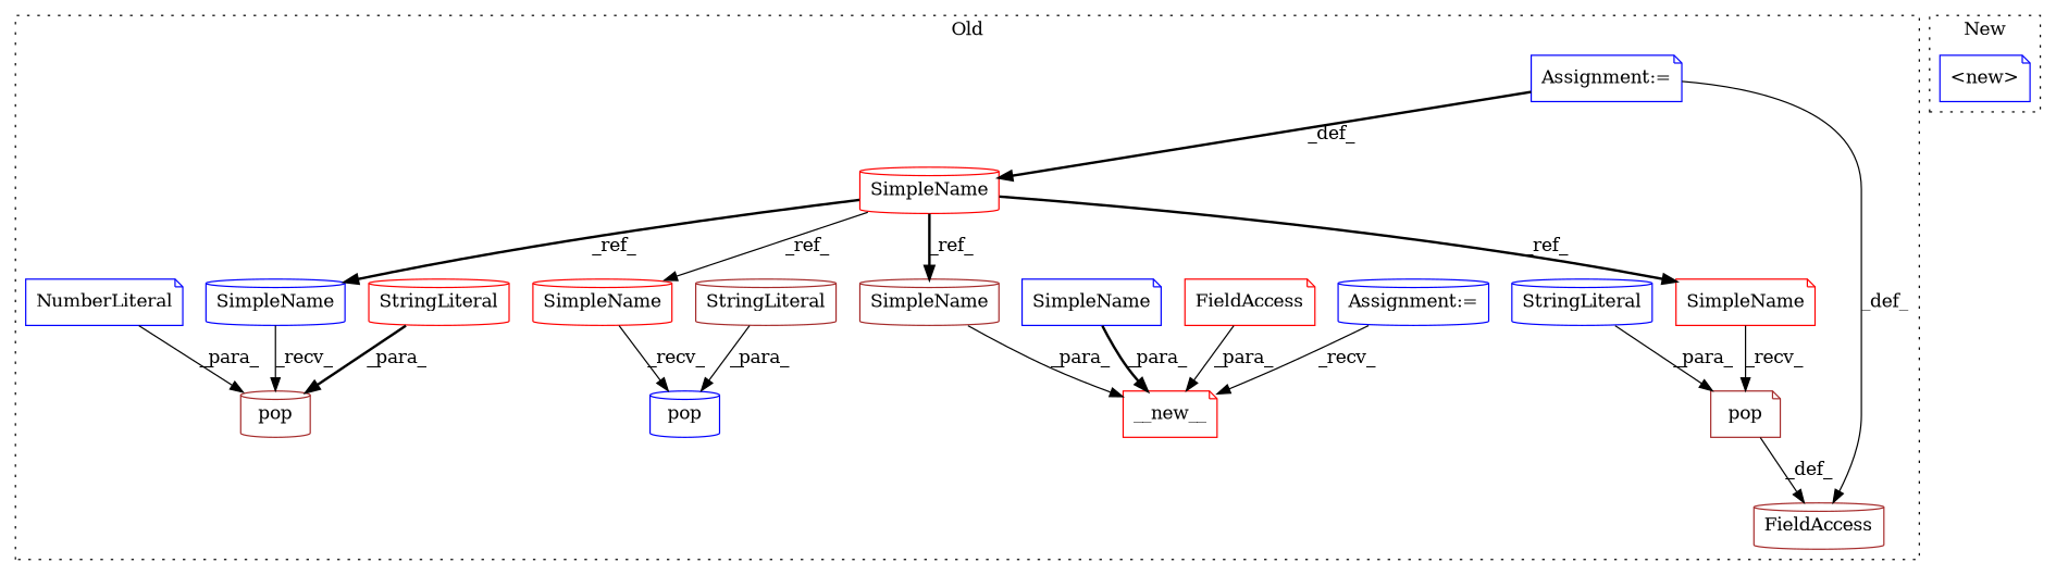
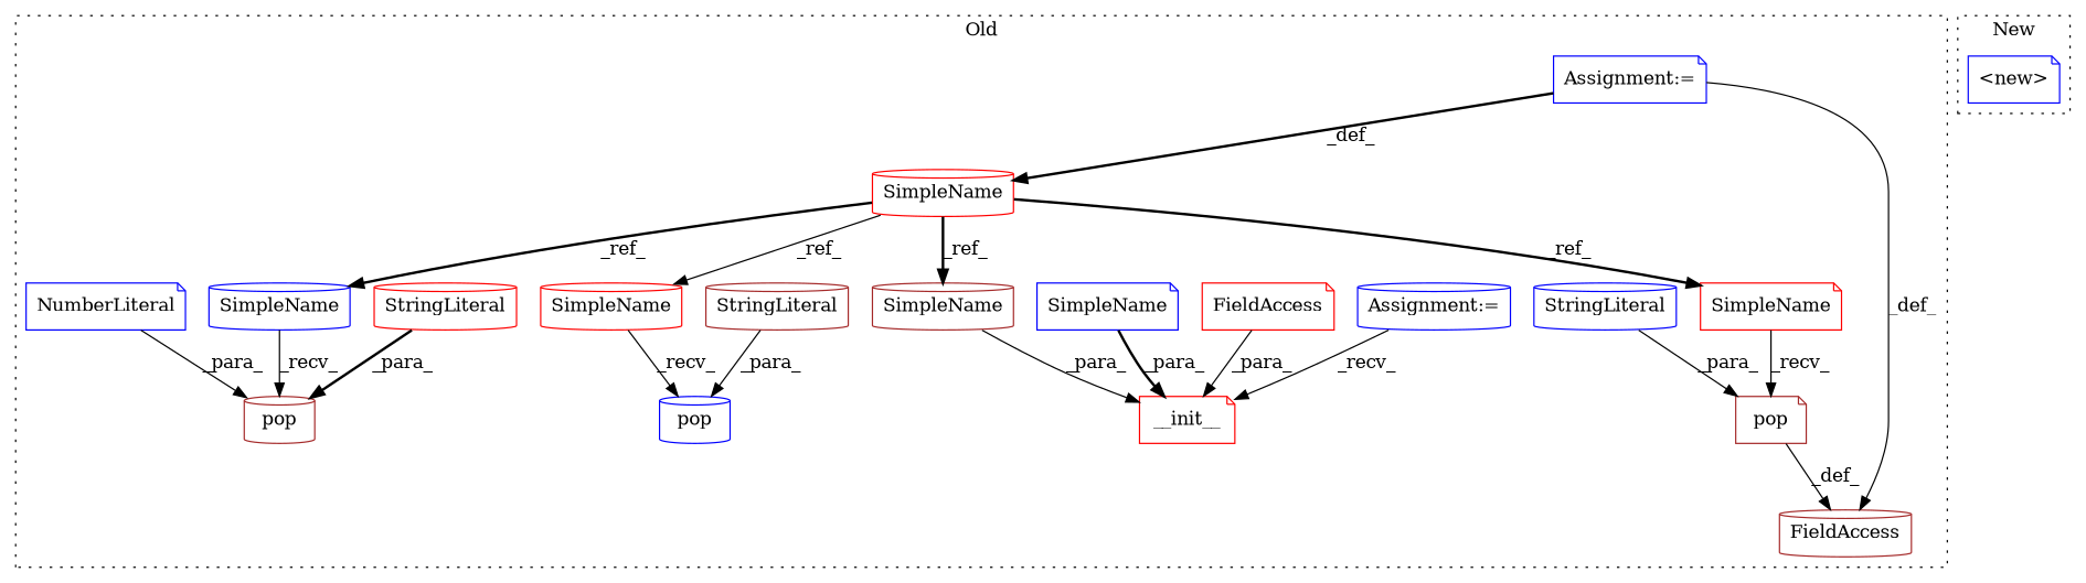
  digraph {
    node [a=42 l=6 s=25919 shape=cylinder color=blue]
    edge [style=solid]
    n1 [a=32 l="4,1" label=pop s="26124,26150" shape=note color=brown]
    n2 [a=45 l=17 label=StringLiteral s=26128]
    n3 [label=SimpleName color=red]
-   n4 [a=32 l="9,1" label=__new__ s="26163,26188" shape=note color=red]
+   n4 [a=32 l="9,1" label=__init__ s="26163,26188" shape=note color=red]
    n5 [a=7 label="Assignment:=" shape=note]
    n6 [a=7 l=4 label="Assignment:=" s=25935]
    n7 [a=22 l=29 label=FieldAccess s=26073 color=brown]
    n8 [a=22 l=4 label=FieldAccess s=26177 shape=note color=red]
    n9 [a=32 l="4,1" label=pop s="25979,25999" color=brown]
    n10 [a=34 l=1 label=NumberLiteral s=25998 shape=note]
    n11 [a=32 l="4,1" label=pop s="26043,26066"]
    n12 [a=45 l=14 label=StringLiteral s=25983 color=red]
    n13 [a=45 l=17 label=StringLiteral s=26047 color=brown]
    n14 [l=4 label=SimpleName s=26172 shape=note]
    n15 [label=SimpleName s=26117 shape=note color=red]
    n16 [label=SimpleName s=26036 color=red]
    n17 [label=SimpleName s=25972]
    n18 [label=SimpleName s=26182 color=brown]
    n19 [a=46 l=8 label="<new>" s=26065 shape=note]
    subgraph cluster_1 {
      label=Old
      style=dotted
      n1
      n2
      n3
      n4
      n5
      n6
      n7
      n8
      n9
      n10
      n11
      n12
      n13
      n14
      n15
      n16
      n17
      n18
    }
    subgraph cluster_2 {
      label=New
      style=dotted
      n19
    }
    n1 -> n7 [label=_def_]
    n2 -> n1 [label=_para_]
    n3 -> n15 [label=_ref_ style=bold]
    n3 -> n16 [label=_ref_]
    n3 -> n17 [label=_ref_ style=bold]
    n3 -> n18 [label=_ref_ style=bold]
    n5 -> n3 [label=_def_ style=bold]
    n5 -> n7 [label=_def_]
    n6 -> n4 [label=_recv_]
    n8 -> n4 [label=_para_]
    n10 -> n9 [label=_para_]
    n12 -> n9 [label=_para_ style=bold]
    n13 -> n11 [label=_para_]
    n14 -> n4 [label=_para_ style=bold]
    n15 -> n1 [label=_recv_]
    n16 -> n11 [label=_recv_]
    n17 -> n9 [label=_recv_]
    n18 -> n4 [label=_para_]
  }
